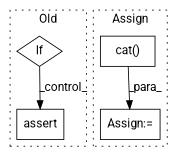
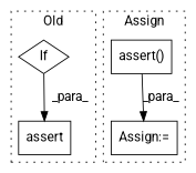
  digraph {
    fontname=Roboto
    node [fontname=Roboto shape=box]
    edge [fontname=Roboto]
    n1 [a=65 l=7 label=assert s=4324]
    n2 [a=96 l="3,14" label=If s="4248,4269" shape=diamond]
-   n3 [a=75 l="10,8" label="cat()" s="4073,4103"]
+   n3 [a=75 l="10,8" label="assert()" s="4073,4103"]
    n4 [a=68 l=3 label="Assign:=" s=4070]
    subgraph cluster_1 {
      label=Old
      style=dotted
      n1
      n2
    }
    subgraph cluster_2 {
      label=Assign
      style=dotted
      n3
      n4
    }
-   n2 -> n1 [label=_control_]
+   n2 -> n1 [label=_para_]
    n3 -> n4 [label=_para_]
  }
